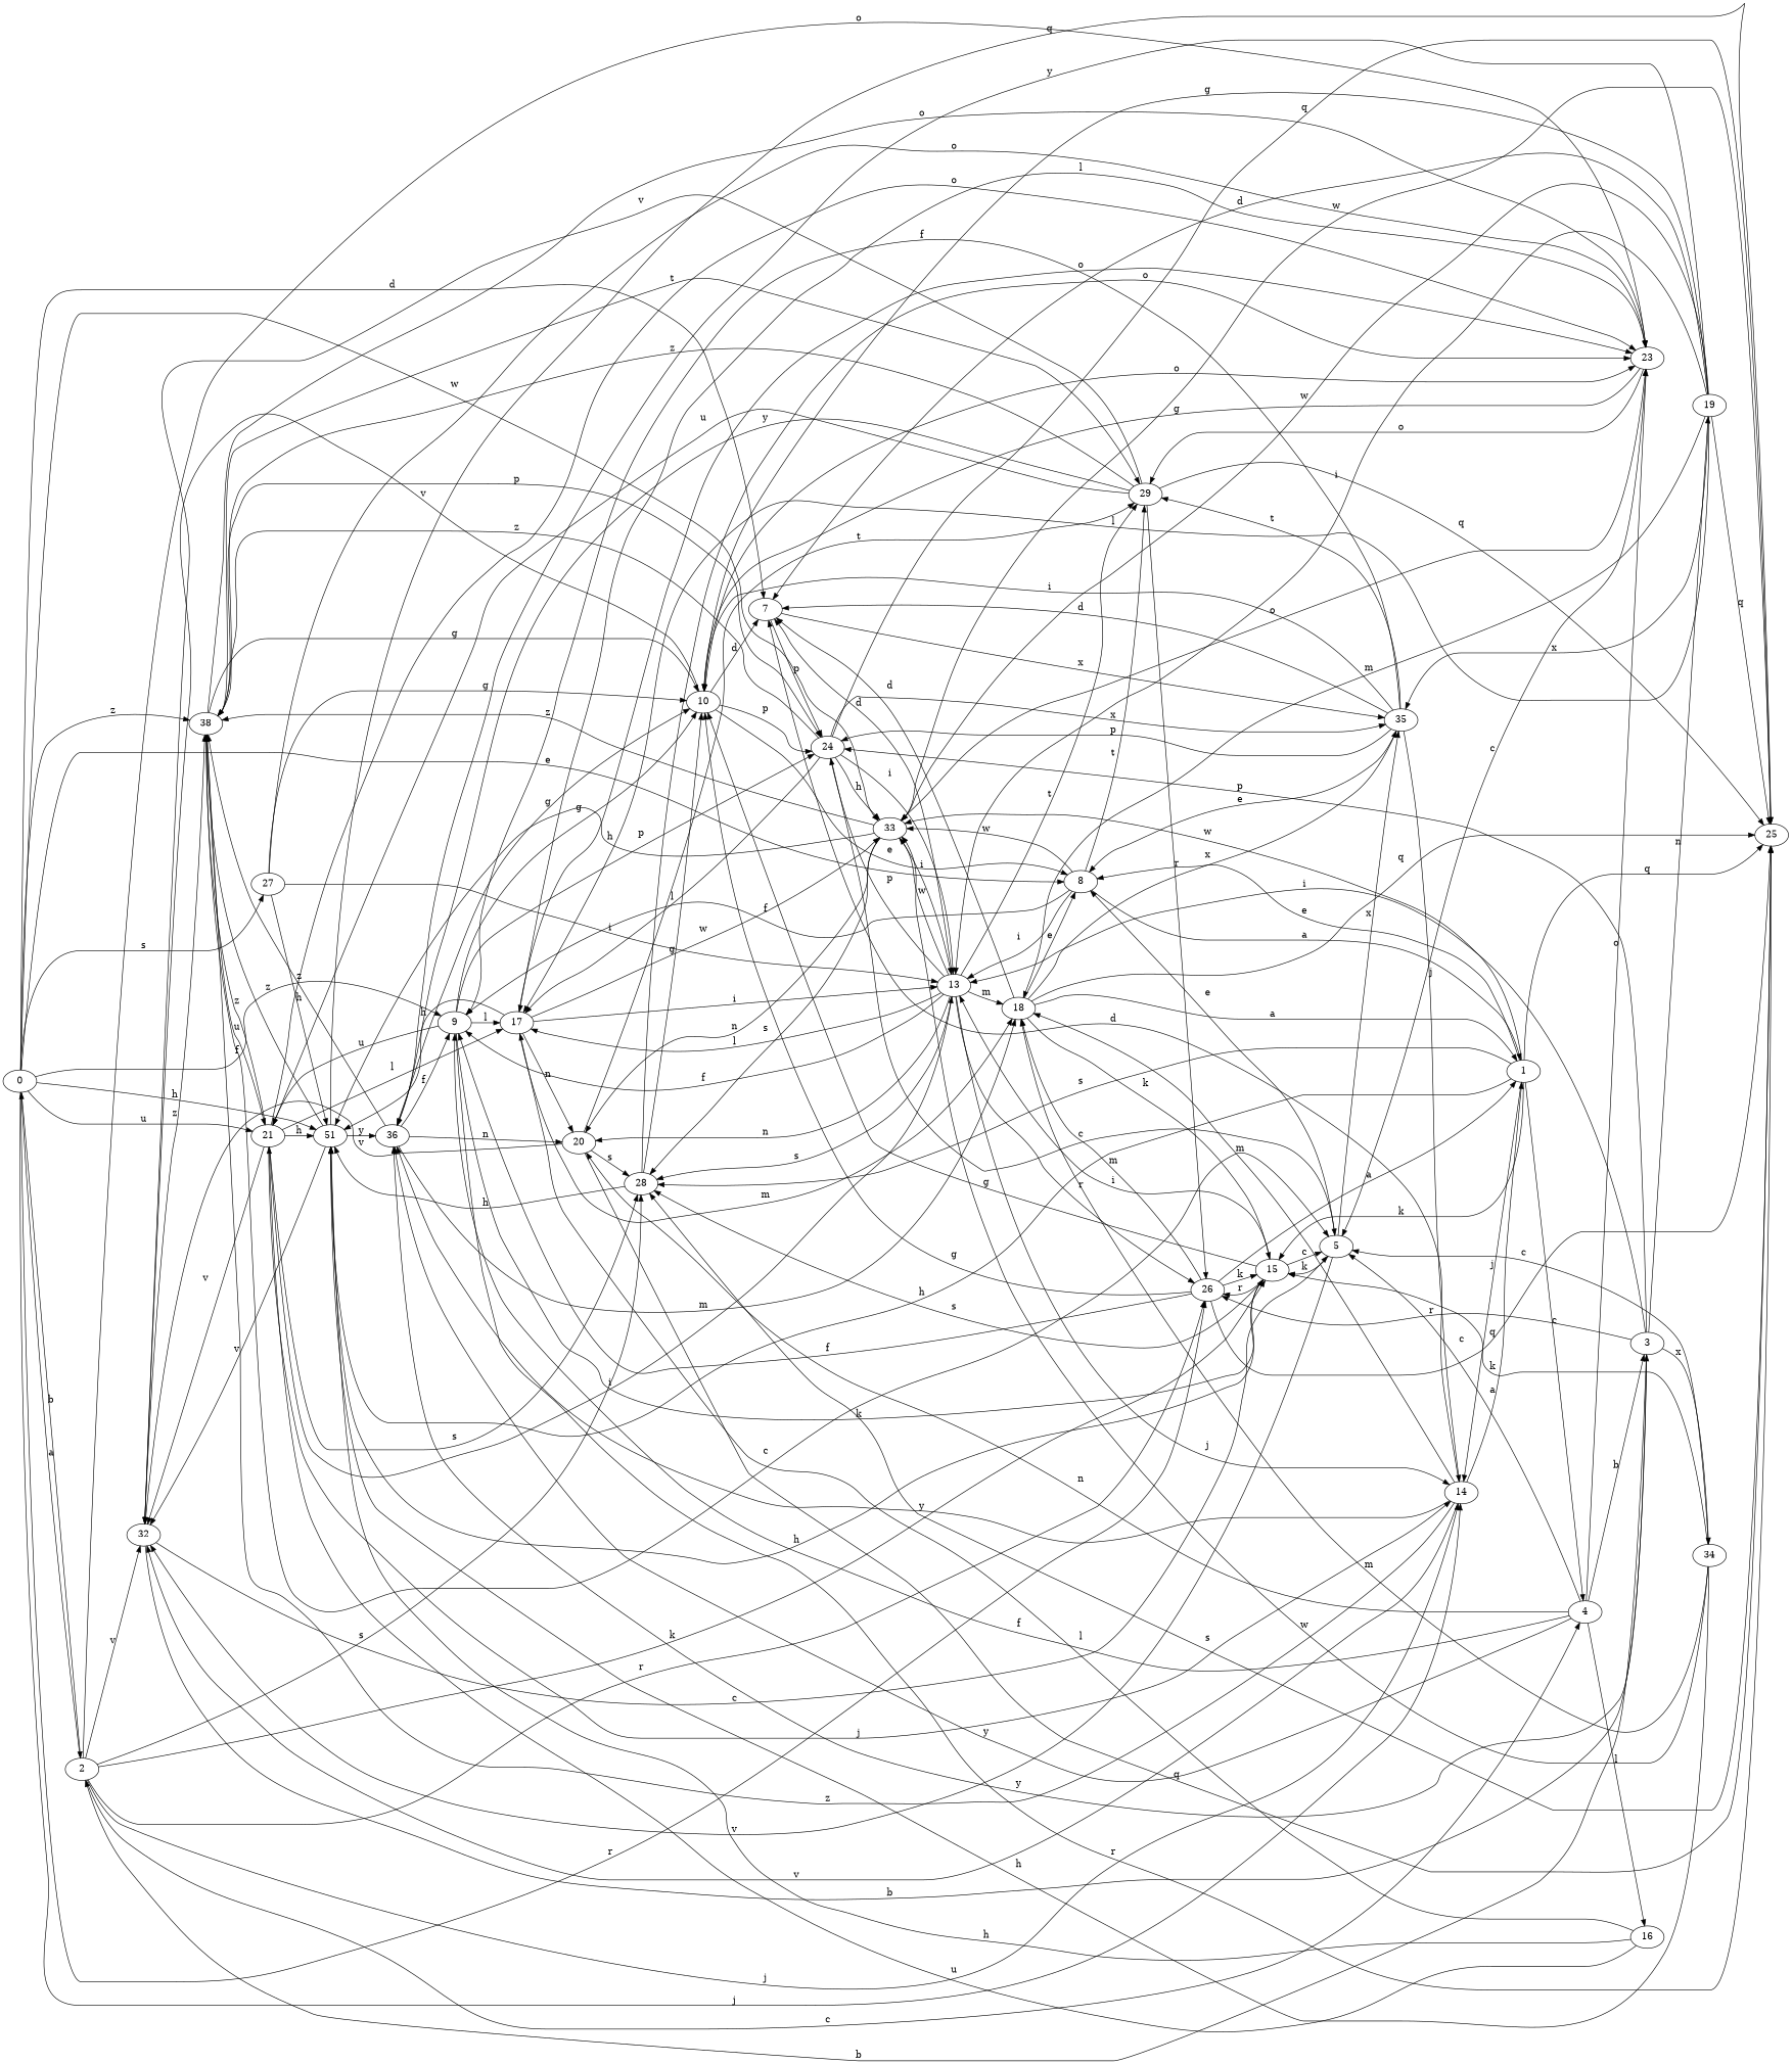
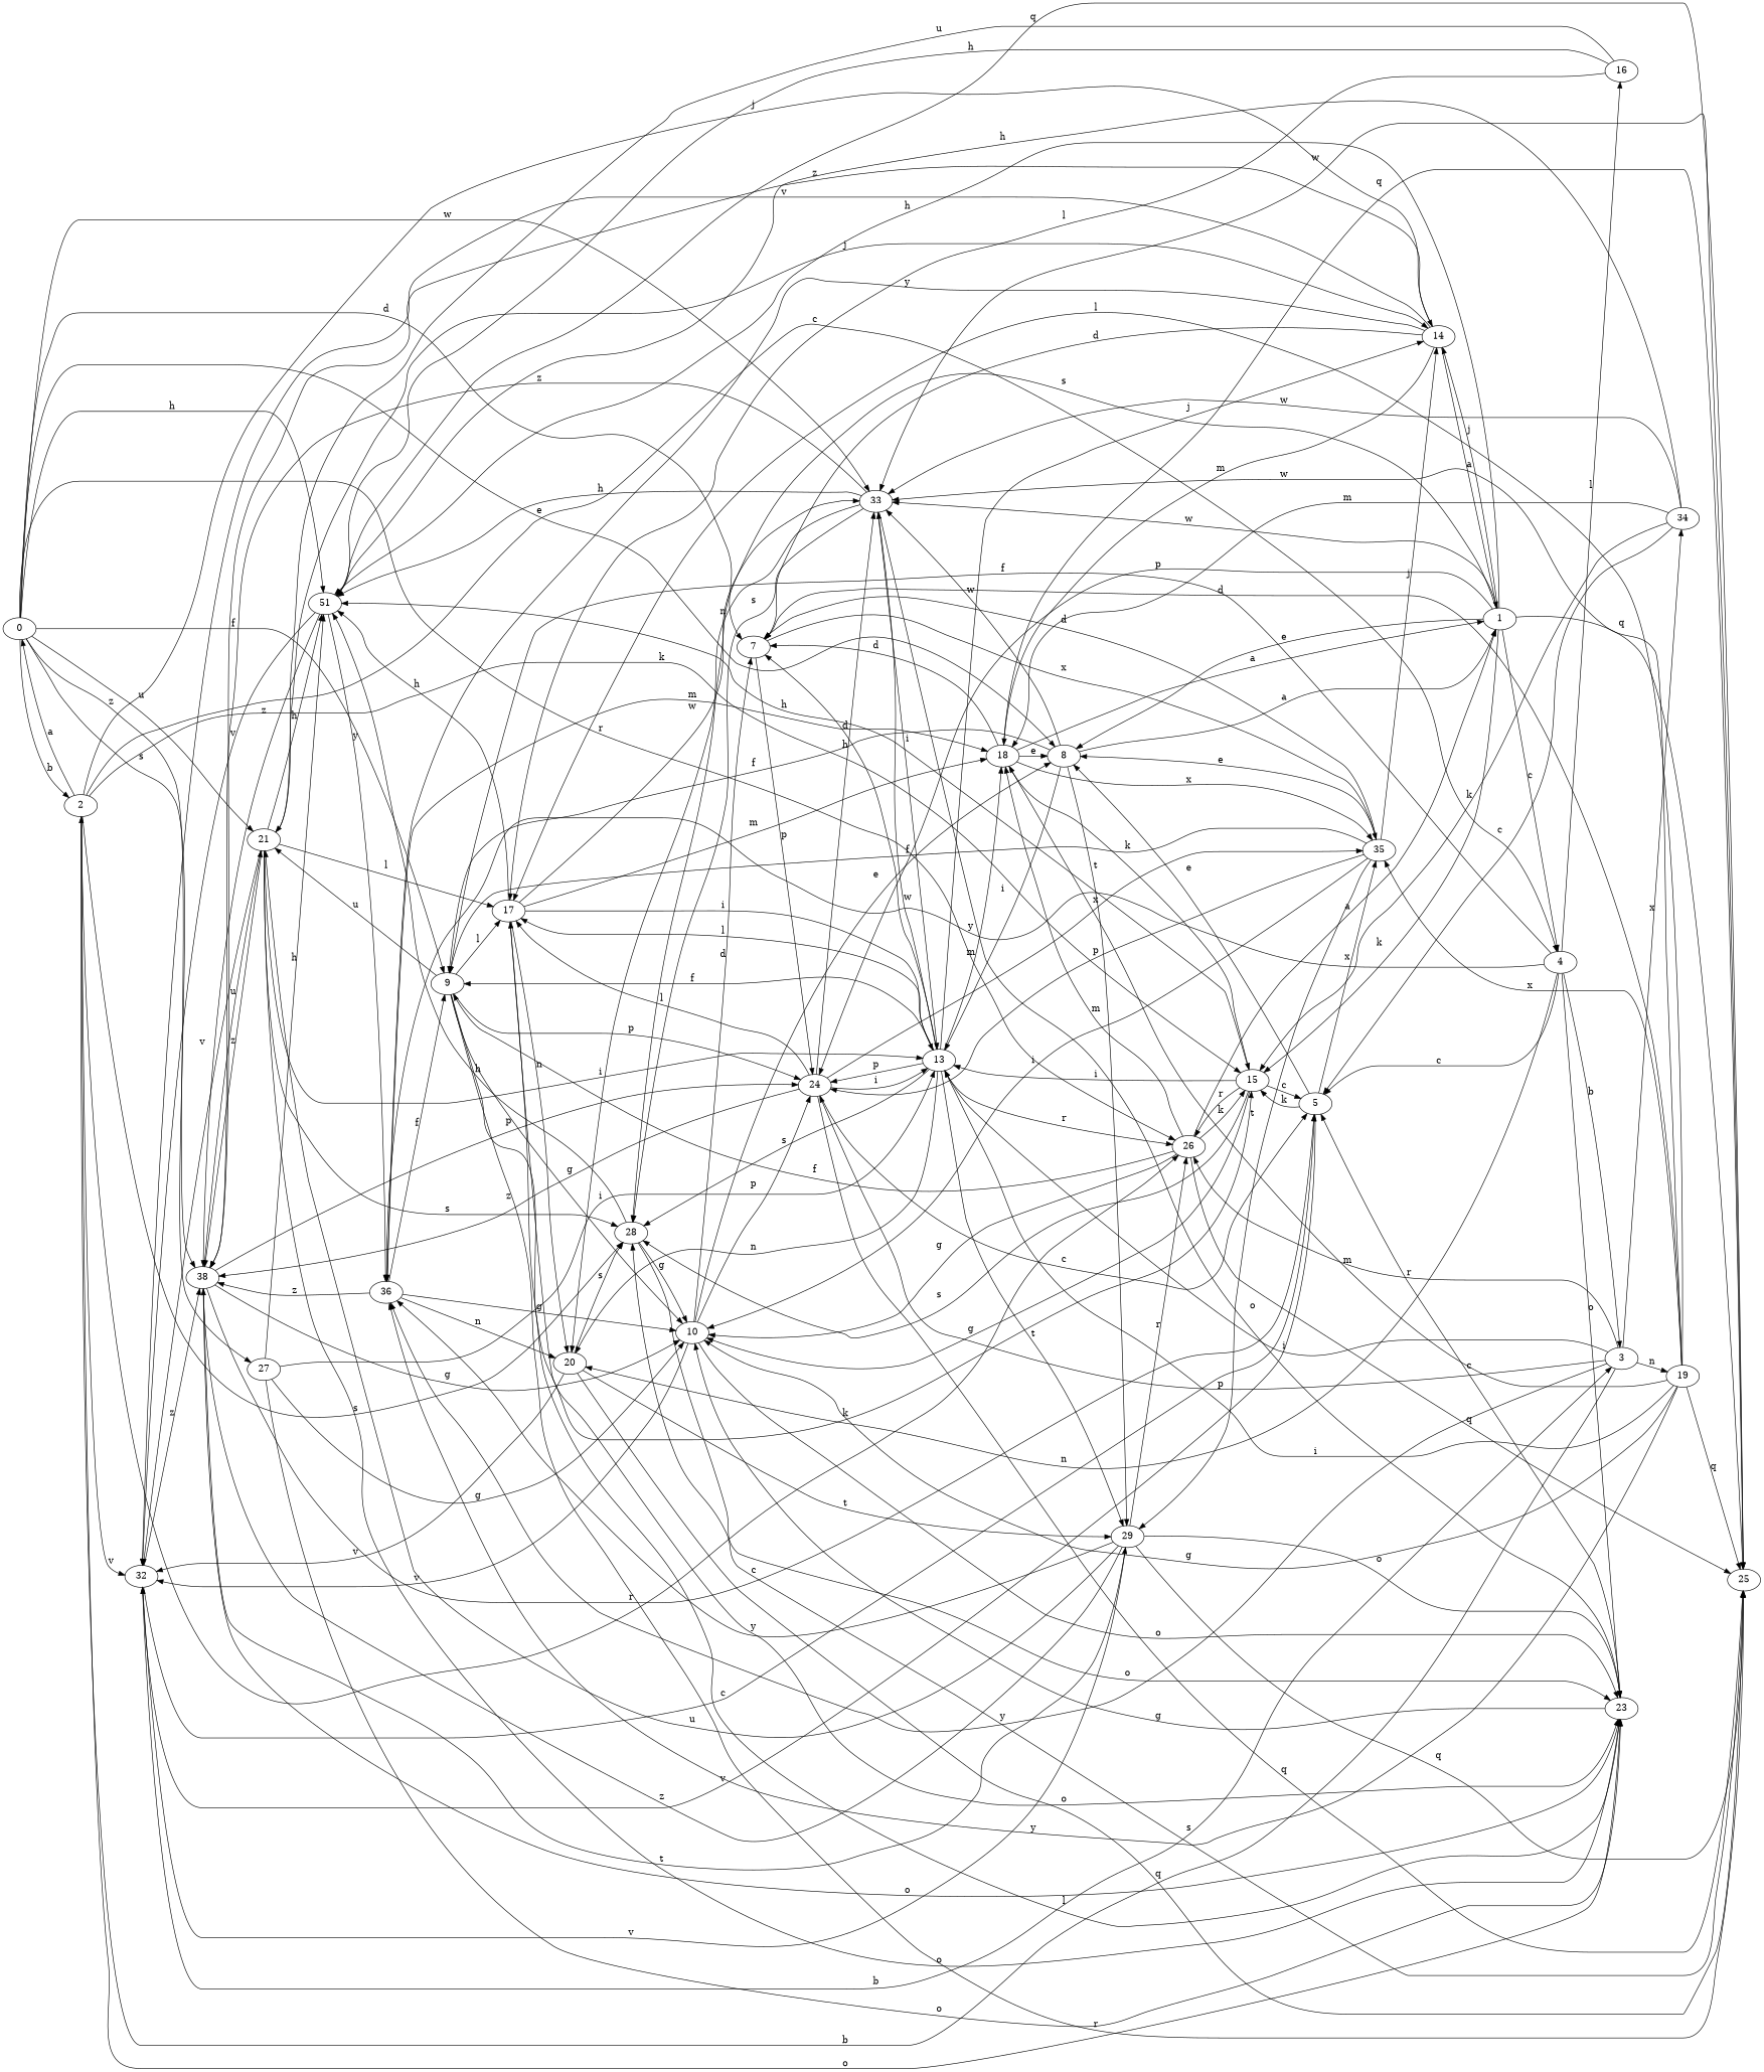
  strict digraph {
    rankdir=LR
    0
    2
    7
    8
    9
    n6 [label=51]
    14
    26
    27
    n10 [label=21]
    33
    38
    4
    15
    28
    23
    32
    24
    35
    1
    13
    29
    25
    10
    17
    36
    18
    20
    5
    3
    16
    19
    34
    0 -> 2 [label=b]
    0 -> 7 [label=d]
    0 -> 8 [label=e]
    0 -> 9 [label=f]
    0 -> n6 [label=h]
-   0 -> 14 [label=j]
    0 -> 26 [label=r]
    0 -> 27 [label=s]
    0 -> n10 [label=u]
    0 -> 33 [label=w]
    0 -> 38 [label=z]
    2 -> 0 [label=a]
    2 -> 14 [label=j]
    2 -> 26 [label=r]
    2 -> 4 [label=c]
    2 -> 15 [label=k]
    2 -> 28 [label=s]
    2 -> 23 [label=o]
    2 -> 32 [label=v]
    7 -> 24 [label=p]
    7 -> 35 [label=x]
    8 -> 9 [label=f]
    8 -> 33 [label=w]
    8 -> 1 [label=a]
    8 -> 13 [label=i]
    8 -> 29 [label=t]
    9 -> n10 [label=u]
    9 -> 15 [label=k]
    9 -> 24 [label=p]
    9 -> 25 [label=r]
    9 -> 10 [label=g]
    9 -> 17 [label=l]
    n6 -> 38 [label=z]
    n6 -> 32 [label=v]
    n6 -> 25 [label=q]
    n6 -> 36 [label=y]
    14 -> 7 [label=d]
    14 -> 38 [label=z]
    14 -> 32 [label=v]
    14 -> 1 [label=a]
    14 -> 36 [label=y]
    14 -> 18 [label=m]
    26 -> 9 [label=f]
    26 -> 15 [label=k]
    26 -> 1 [label=a]
    26 -> 25 [label=q]
    26 -> 10 [label=g]
    26 -> 18 [label=m]
    27 -> n6 [label=h]
    27 -> 23 [label=o]
    27 -> 13 [label=i]
    27 -> 10 [label=g]
    n10 -> n6 [label=h]
    n10 -> 14 [label=j]
    n10 -> 38 [label=z]
    n10 -> 28 [label=s]
    n10 -> 23 [label=o]
    n10 -> 32 [label=v]
    n10 -> 13 [label=i]
    n10 -> 17 [label=l]
    33 -> n6 [label=h]
    33 -> 38 [label=z]
    33 -> 28 [label=s]
    33 -> 23 [label=o]
    33 -> 13 [label=i]
    33 -> 20 [label=n]
    38 -> n10 [label=u]
    38 -> 23 [label=o]
    38 -> 24 [label=p]
    38 -> 29 [label=t]
    38 -> 10 [label=g]
    38 -> 5 [label=c]
    4 -> 9 [label=f]
    4 -> 23 [label=o]
    4 -> 36 [label=y]
    4 -> 20 [label=n]
    4 -> 5 [label=c]
    4 -> 3 [label=b]
    4 -> 16 [label=l]
    15 -> n6 [label=h]
    15 -> 26 [label=r]
    15 -> 28 [label=s]
    15 -> 13 [label=i]
    15 -> 10 [label=g]
    15 -> 5 [label=c]
    28 -> n6 [label=h]
    28 -> 23 [label=o]
    28 -> 10 [label=g]
    23 -> 10 [label=g]
    23 -> 17 [label=l]
    23 -> 5 [label=c]
    32 -> 38 [label=z]
    32 -> 5 [label=c]
    32 -> 3 [label=b]
    24 -> 33 [label=h]
    24 -> 38 [label=z]
    24 -> 35 [label=x]
    24 -> 13 [label=i]
    24 -> 25 [label=q]
    24 -> 17 [label=l]
    24 -> 5 [label=c]
    35 -> 7 [label=d]
    35 -> 8 [label=e]
    35 -> 9 [label=f]
    35 -> 14 [label=j]
    35 -> 24 [label=p]
    35 -> 29 [label=t]
    35 -> 10 [label=i]
    1 -> 8 [label=e]
    1 -> n6 [label=h]
    1 -> 14 [label=j]
    1 -> 33 [label=w]
    1 -> 4 [label=c]
    1 -> 15 [label=k]
    1 -> 28 [label=s]
+   1 -> 24 [label=p]
    1 -> 25 [label=q]
    13 -> 7 [label=d]
    13 -> 9 [label=f]
    13 -> 14 [label=j]
    13 -> 26 [label=r]
    13 -> 33 [label=w]
    13 -> 28 [label=s]
    13 -> 24 [label=p]
    13 -> 29 [label=t]
    13 -> 17 [label=l]
    13 -> 18 [label=m]
    13 -> 20 [label=n]
    29 -> 26 [label=r]
    29 -> n10 [label=u]
    29 -> 38 [label=z]
-   23 -> 29 [label=o]
+   29 -> 23 [label=o]
    29 -> 32 [label=v]
    29 -> 25 [label=q]
    29 -> 36 [label=y]
    25 -> 33 [label=w]
    25 -> 28 [label=s]
    10 -> 7 [label=d]
    10 -> 8 [label=e]
    10 -> 23 [label=o]
    10 -> 32 [label=v]
    10 -> 24 [label=p]
    17 -> n6 [label=h]
    17 -> 33 [label=w]
    17 -> 23 [label=o]
    17 -> 13 [label=i]
    17 -> 18 [label=m]
    17 -> 20 [label=n]
    36 -> 9 [label=f]
    36 -> 38 [label=z]
    36 -> 10 [label=g]
    36 -> 18 [label=m]
    36 -> 20 [label=n]
    18 -> 7 [label=d]
    18 -> 8 [label=e]
    18 -> 15 [label=k]
    18 -> 35 [label=x]
    18 -> 1 [label=a]
    18 -> 25 [label=q]
    20 -> 28 [label=s]
    20 -> 32 [label=v]
    20 -> 29 [label=t]
    20 -> 25 [label=q]
    5 -> 8 [label=e]
    5 -> 15 [label=k]
    5 -> 32 [label=v]
    5 -> 35 [label=x]
    3 -> 2 [label=b]
    3 -> 26 [label=r]
    3 -> 24 [label=p]
    3 -> 13 [label=i]
    3 -> 36 [label=y]
    3 -> 19 [label=n]
    3 -> 34 [label=x]
    16 -> n6 [label=h]
    16 -> n10 [label=u]
    16 -> 17 [label=l]
    19 -> 7 [label=d]
    19 -> 33 [label=w]
    19 -> 35 [label=x]
    19 -> 13 [label=i]
    19 -> 25 [label=q]
    19 -> 10 [label=g]
    19 -> 17 [label=l]
    19 -> 36 [label=y]
    19 -> 18 [label=m]
    34 -> n6 [label=h]
    34 -> 33 [label=w]
    34 -> 15 [label=k]
    34 -> 18 [label=m]
    34 -> 5 [label=c]
  }
